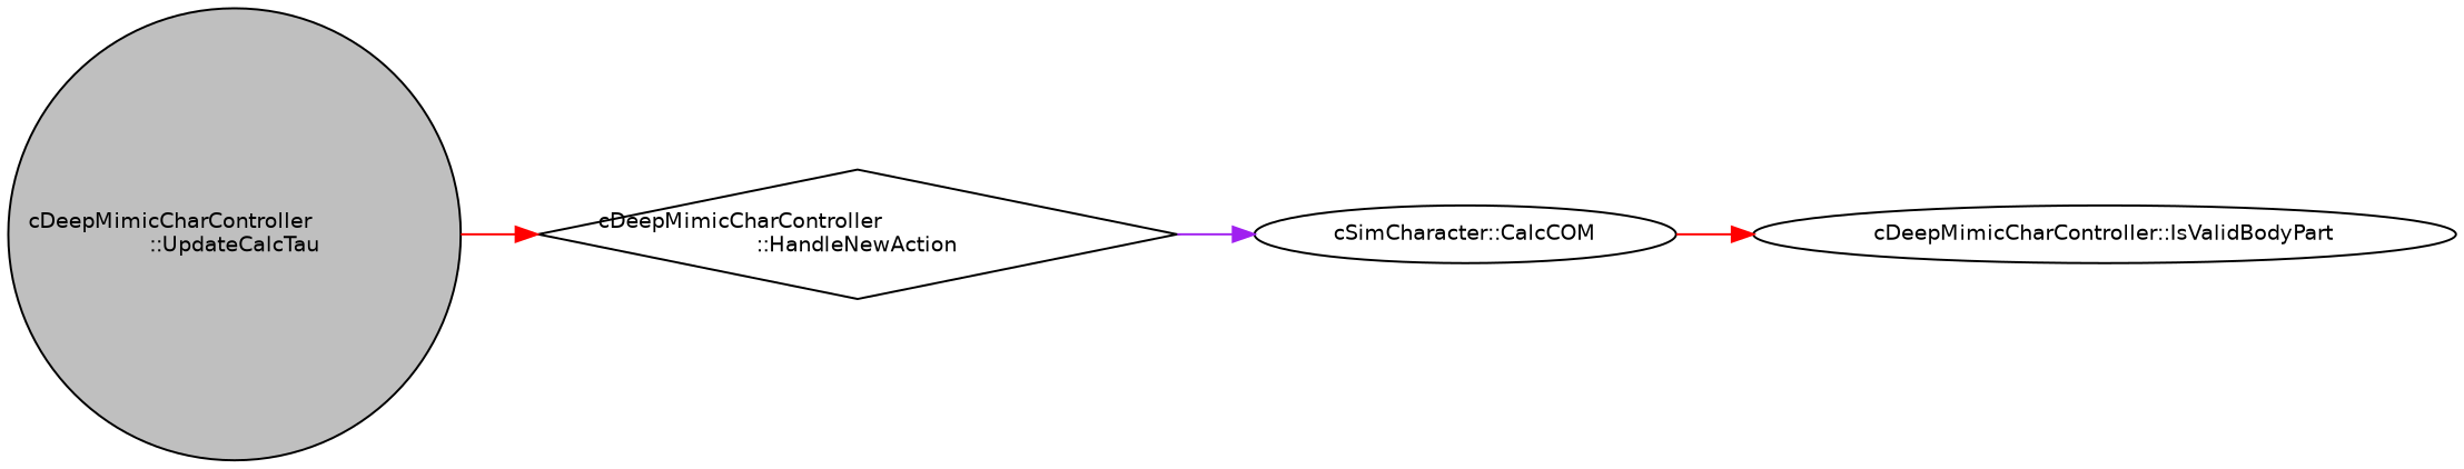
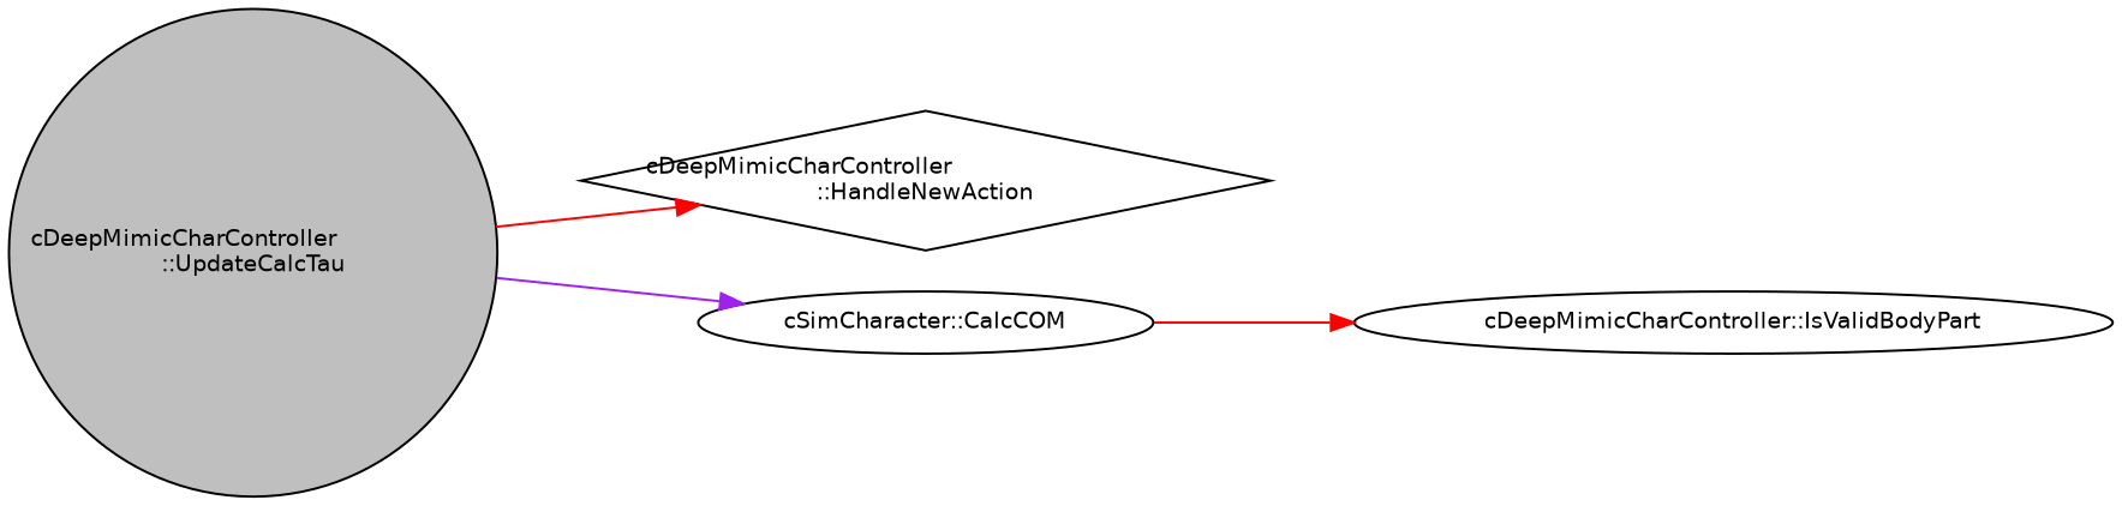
  digraph {
    rankdir=LR
    node [color=black fillcolor=white fontname=Helvetica fontsize=10 shape=ellipse style=filled]
    edge [color=red fontname=Helvetica fontsize=10 labelfontname=Helvetica labelfontsize=10 style=solid]
    n1 [fillcolor=grey75 fontcolor=black height=0.2 label="cDeepMimicCharController\l::UpdateCalcTau" shape=circle width=0.4]
    n2 [height=0.2 label="cDeepMimicCharController\l::HandleNewAction" shape=diamond width=0.4]
    n3 [height=0.2 label="cSimCharacter::CalcCOM" width=0.4]
    n4 [height=0.2 label="cDeepMimicCharController::IsValidBodyPart" width=0.4]
    n1 -> n2
-   n2 -> n3 [color=purple]
+   n1 -> n3 [color=purple]
    n3 -> n4
  }
